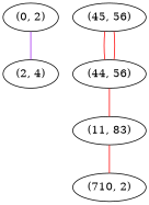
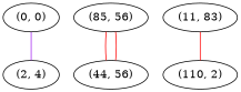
  graph {
    edge [color=red weight=1]
-   "(0, 0)" [label="(0, 2)"]
+   "(0, 0)"
    "(2, 4)"
-   "(45, 56)"
+   "(45, 56)" [label="(85, 56)"]
    "(44, 56)"
    "(11, 83)"
-   "(110, 2)" [label="(710, 2)"]
+   "(110, 2)"
    "(0, 0)" -- "(2, 4)" [color=purple weight=4]
    "(45, 56)" -- "(44, 56)"
    "(45, 56)" -- "(44, 56)"
-   "(44, 56)" -- "(11, 83)"
    "(11, 83)" -- "(110, 2)"
  }
